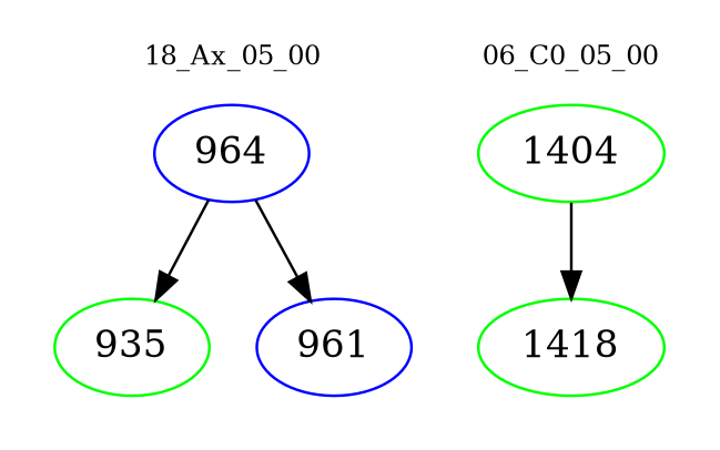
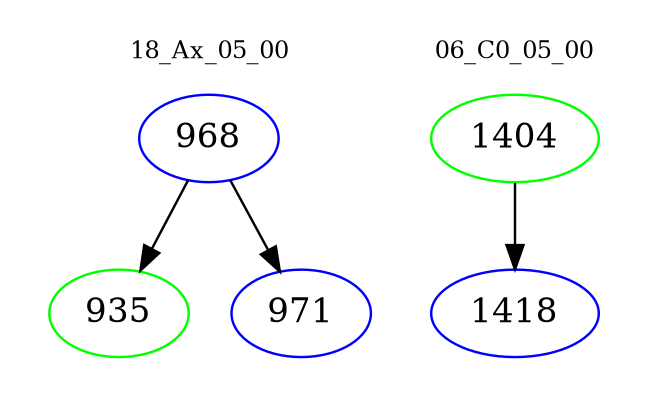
  digraph {
    node [color=green]
    edge [color=black]
-   n1 [color=blue label=964]
+   n1 [color=blue label=968]
    n2 [label=935]
-   n3 [color=blue label=961]
+   n3 [color=blue label=971]
    n4 [label=1404]
-   n5 [label=1418]
+   n5 [color=blue label=1418]
    subgraph cluster_1 {
      color=white
      fontsize=10
      label="18_Ax_05_00"
      n1
      n2
      n3
    }
    subgraph cluster_2 {
      color=white
      fontsize=10
      label="06_C0_05_00"
      n4
      n5
    }
    n1 -> n2
    n1 -> n3
    n4 -> n5
  }
